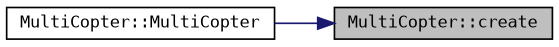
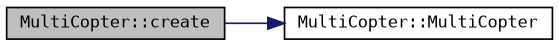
  digraph {
    rankdir=LR
    fontname="DejaVu Sans Mono"
    node [color=black fontname="DejaVu Sans Mono" fontsize=10 shape=record style=filled]
    n1 [fillcolor=grey75 fontcolor=black height=0.2 label="MultiCopter::create" width=0.4]
    n2 [fillcolor=white height=0.2 label="MultiCopter::MultiCopter" width=0.4]
-   n2 -> n1 [color=midnightblue fontname="DejaVu Sans Mono" fontsize=10 labelfontname=Helvetica labelfontsize=10 style=solid]
+   n1 -> n2 [color=midnightblue fontname="DejaVu Sans Mono" fontsize=10 labelfontname=Helvetica labelfontsize=10 style=solid]
  }
